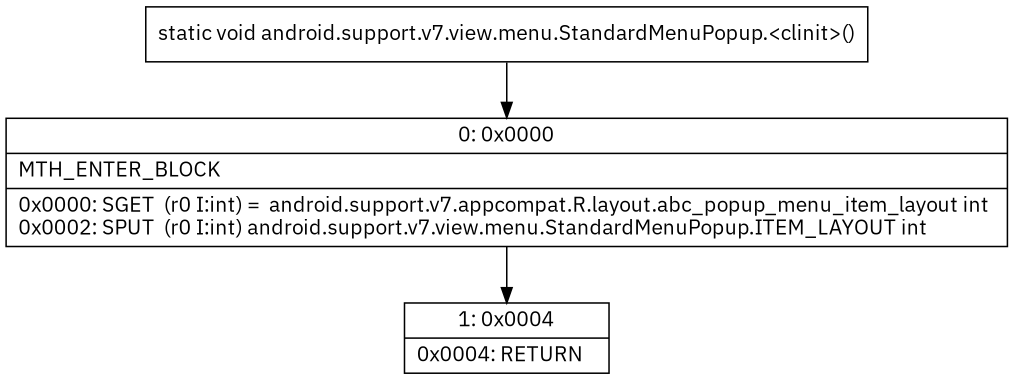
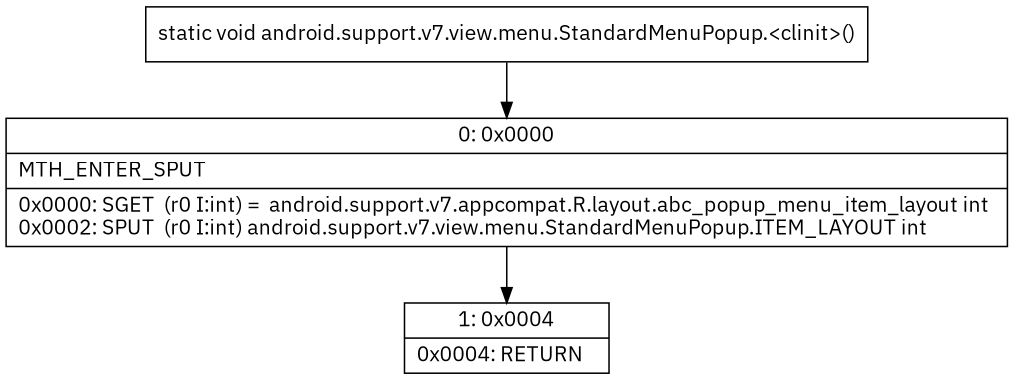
  digraph {
    fontname="IBM Plex Sans"
    node [shape=record fontname="IBM Plex Sans"]
    edge [fontname="IBM Plex Sans"]
-   n1 [label="{0\:\ 0x0000|MTH_ENTER_BLOCK\l|0x0000: SGET  (r0 I:int) =  android.support.v7.appcompat.R.layout.abc_popup_menu_item_layout int \l0x0002: SPUT  (r0 I:int) android.support.v7.view.menu.StandardMenuPopup.ITEM_LAYOUT int \l}"]
+   n1 [label="{0\:\ 0x0000|MTH_ENTER_SPUT\l|0x0000: SGET  (r0 I:int) =  android.support.v7.appcompat.R.layout.abc_popup_menu_item_layout int \l0x0002: SPUT  (r0 I:int) android.support.v7.view.menu.StandardMenuPopup.ITEM_LAYOUT int \l}"]
    n2 [label="{1\:\ 0x0004|0x0004: RETURN   \l}"]
    n3 [label="{static void android.support.v7.view.menu.StandardMenuPopup.\<clinit\>() }"]
    n1 -> n2
    n3 -> n1
  }
